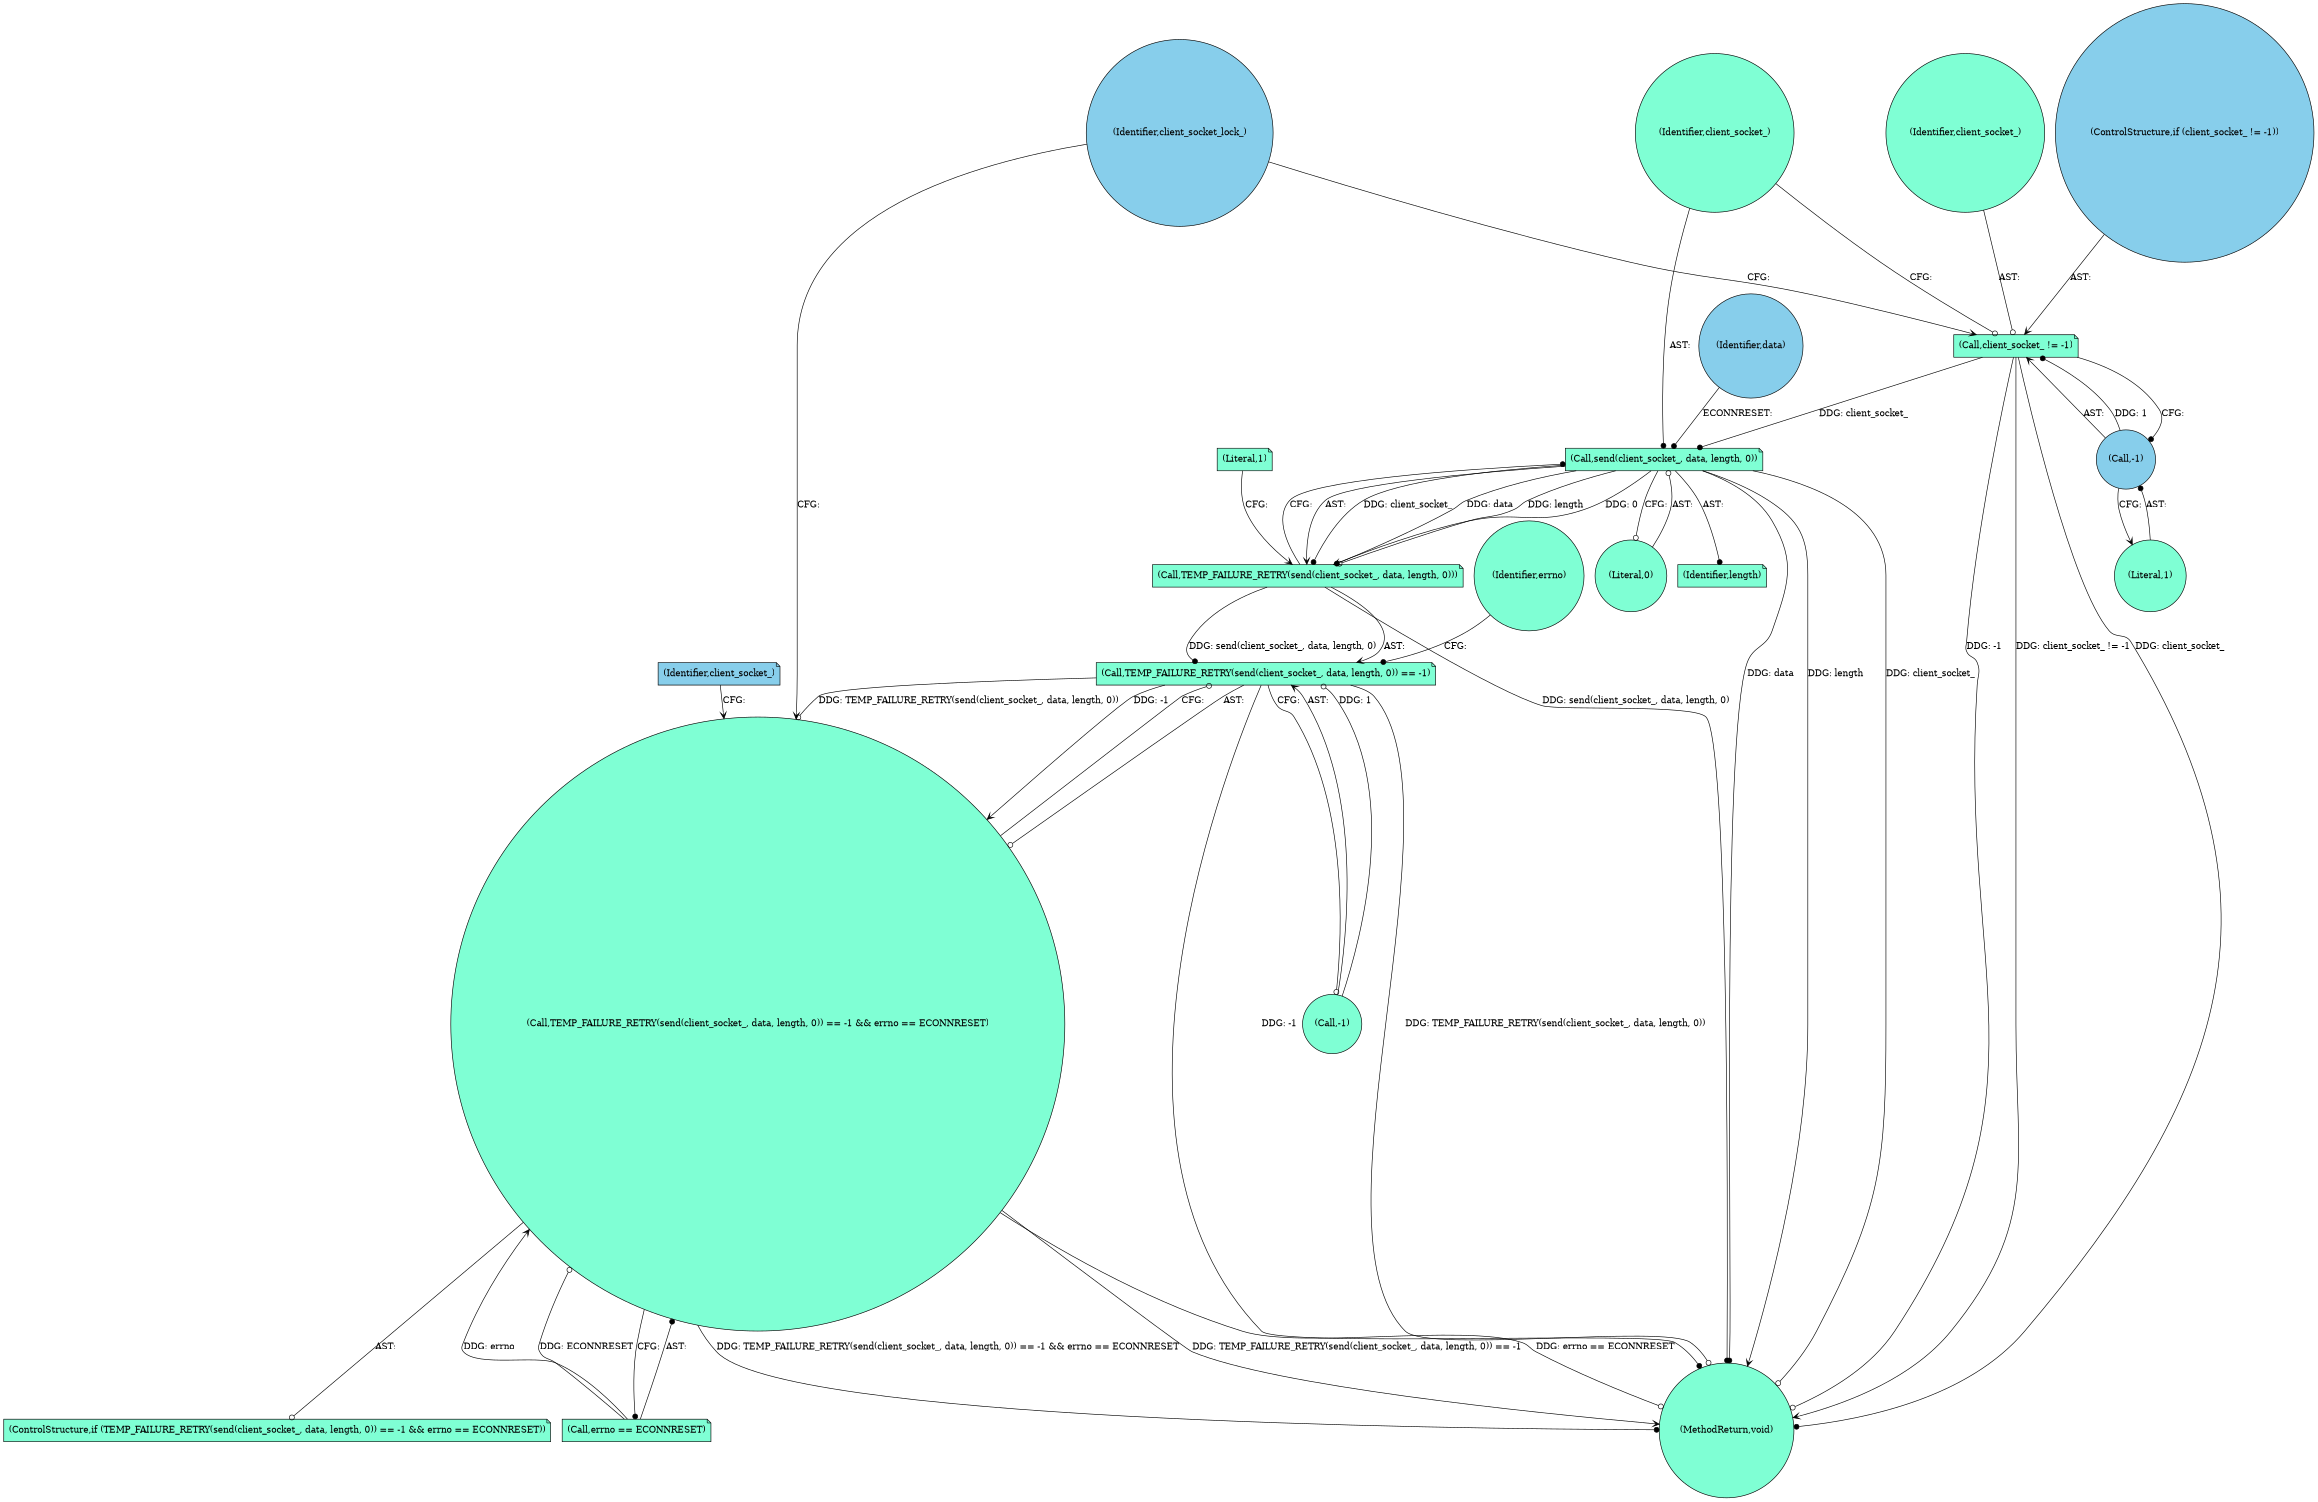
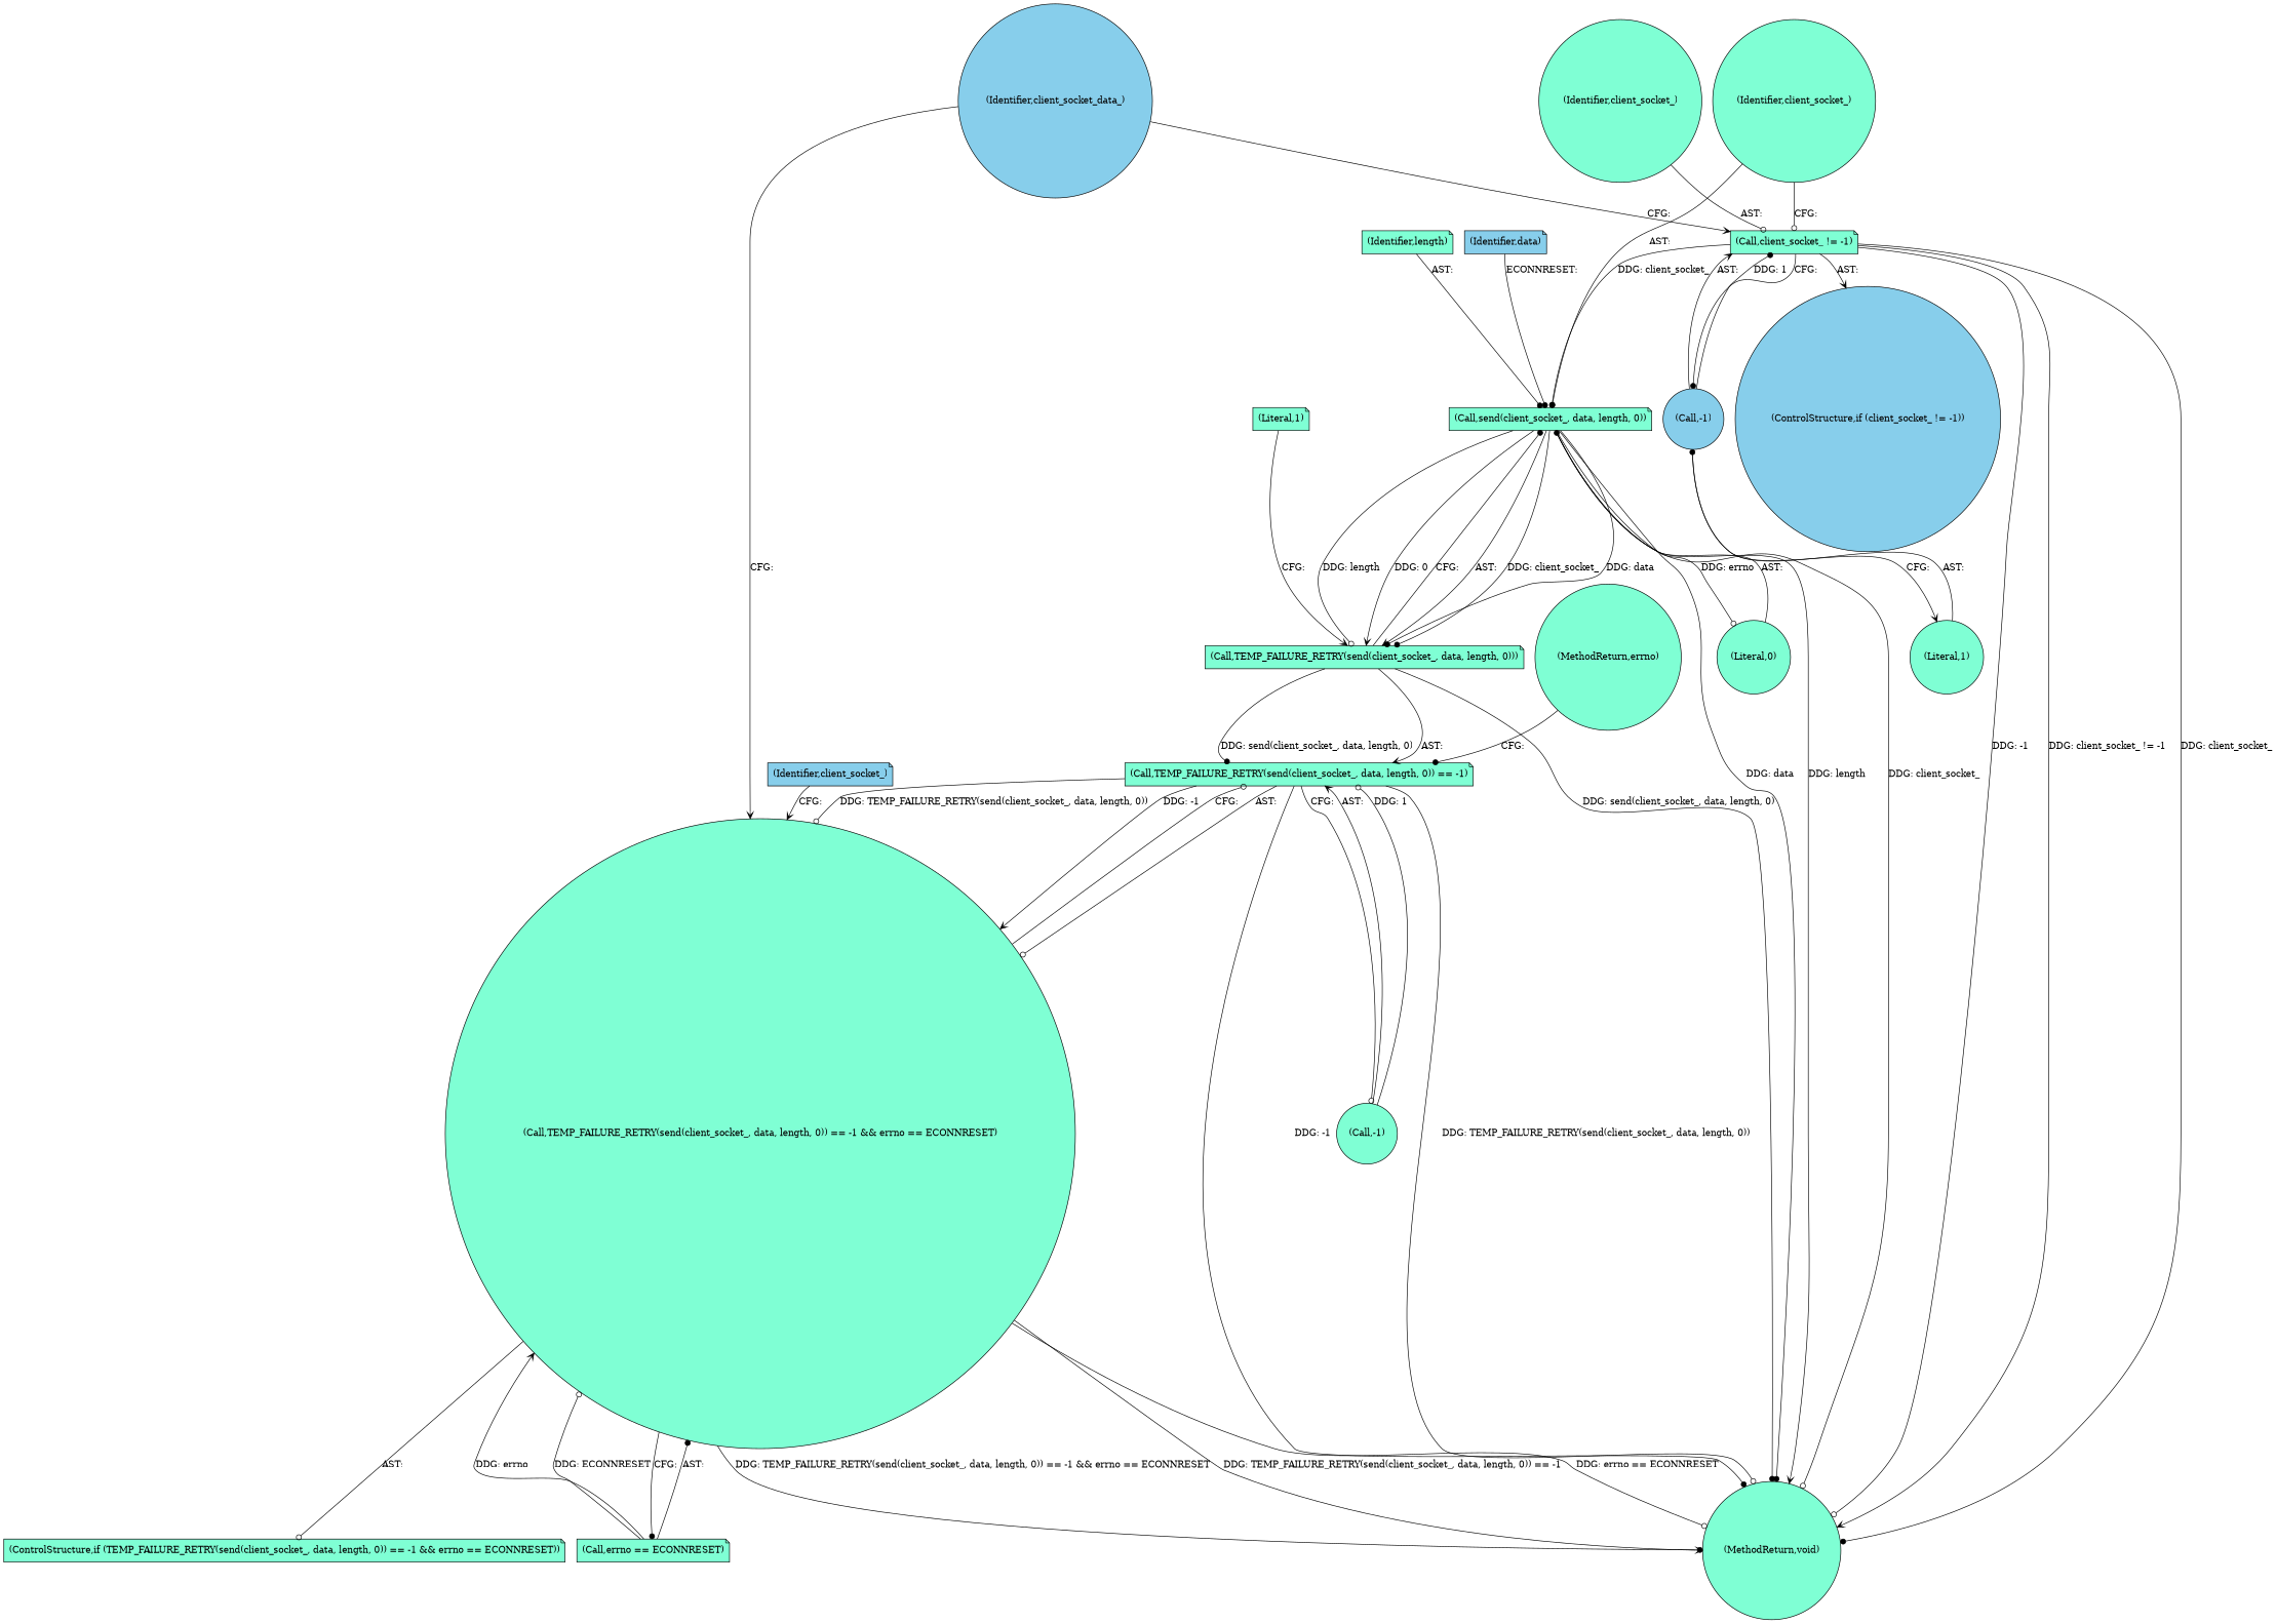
  digraph {
    node [fillcolor=aquamarine shape=circle style=filled]
    edge [arrowhead=dot]
    n1 [label="(Call,client_socket_ != -1)" shape=note]
    n2 [fillcolor=skyblue label="(Call,-1)"]
    n3 [label="(Call,send(client_socket_, data, length, 0))" shape=note]
    n4 [fillcolor=skyblue label="(ControlStructure,if (client_socket_ != -1))"]
    n5 [label="(MethodReturn,void)"]
    n6 [label="(Literal,1)"]
    n7 [label="(Call,TEMP_FAILURE_RETRY(send(client_socket_, data, length, 0)))" shape=note]
    n8 [label="(Literal,0)"]
    n9 [label="(Call,TEMP_FAILURE_RETRY(send(client_socket_, data, length, 0)) == -1)" shape=note]
    n10 [label="(Call,TEMP_FAILURE_RETRY(send(client_socket_, data, length, 0)) == -1 && errno == ECONNRESET)"]
    n11 [label="(Call,-1)"]
    n12 [label="(ControlStructure,if (TEMP_FAILURE_RETRY(send(client_socket_, data, length, 0)) == -1 && errno == ECONNRESET))" shape=note]
    n13 [label="(Call,errno == ECONNRESET)" shape=note]
-   n14 [fillcolor=skyblue label="(Identifier,client_socket_lock_)"]
+   n14 [fillcolor=skyblue label="(Identifier,client_socket_data_)"]
    n15 [label="(Identifier,length)" shape=note]
    n16 [label="(Identifier,client_socket_)"]
    n17 [label="(Literal,1)" shape=note]
    n18 [fillcolor=skyblue label="(Identifier,client_socket_)" shape=note]
-   n19 [label="(Identifier,errno)"]
-   n20 [fillcolor=skyblue label="(Identifier,data)"]
+   n19 [label="(MethodReturn,errno)"]
+   n20 [fillcolor=skyblue label="(Identifier,data)" shape=note]
    n21 [label="(Identifier,client_socket_)"]
    n1 -> n2 [label="CFG: "]
    n1 -> n3 [label="DDG: client_socket_"]
-   n4 -> n1 [arrowhead=vee label="AST: "]
+   n1 -> n4 [arrowhead=vee label="AST: "]
    n1 -> n5 [arrowhead=odot label="DDG: -1"]
    n1 -> n5 [arrowhead=vee label="DDG: client_socket_ != -1"]
    n1 -> n5 [label="DDG: client_socket_"]
    n2 -> n1 [arrowhead=vee label="AST: "]
    n2 -> n1 [label="DDG: 1"]
    n2 -> n6 [arrowhead=vee label="CFG: "]
    n3 -> n5 [label="DDG: data"]
    n3 -> n5 [arrowhead=vee label="DDG: length"]
    n3 -> n5 [arrowhead=odot label="DDG: client_socket_"]
    n3 -> n7 [arrowhead=vee label="AST: "]
    n3 -> n7 [label="DDG: client_socket_"]
    n3 -> n7 [label="DDG: data"]
    n3 -> n7 [arrowhead=odot label="DDG: length"]
    n3 -> n7 [arrowhead=vee label="DDG: 0"]
-   n3 -> n8 [arrowhead=odot label="CFG: "]
+   n3 -> n8 [arrowhead=odot label="DDG: errno"]
    n6 -> n2 [label="AST: "]
    n7 -> n3 [label="CFG: "]
    n7 -> n5 [label="DDG: send(client_socket_, data, length, 0)"]
    n7 -> n9 [arrowhead=vee label="AST: "]
    n7 -> n9 [label="DDG: send(client_socket_, data, length, 0)"]
-   n8 -> n3 [arrowhead=odot label="AST: "]
+   n8 -> n3 [label="AST: "]
    n9 -> n5 [arrowhead=odot label="DDG: TEMP_FAILURE_RETRY(send(client_socket_, data, length, 0))"]
    n9 -> n5 [label="DDG: -1"]
    n9 -> n10 [arrowhead=odot label="AST: "]
    n9 -> n10 [arrowhead=odot label="DDG: TEMP_FAILURE_RETRY(send(client_socket_, data, length, 0))"]
    n9 -> n10 [arrowhead=vee label="DDG: -1"]
    n9 -> n11 [arrowhead=odot label="CFG: "]
    n10 -> n5 [arrowhead=vee label="DDG: TEMP_FAILURE_RETRY(send(client_socket_, data, length, 0)) == -1"]
    n10 -> n5 [arrowhead=odot label="DDG: errno == ECONNRESET"]
    n10 -> n5 [label="DDG: TEMP_FAILURE_RETRY(send(client_socket_, data, length, 0)) == -1 && errno == ECONNRESET"]
    n10 -> n9 [arrowhead=odot label="CFG: "]
    n10 -> n12 [arrowhead=odot label="AST: "]
    n10 -> n13 [label="CFG: "]
    n11 -> n9 [arrowhead=vee label="AST: "]
    n11 -> n9 [arrowhead=odot label="DDG: 1"]
    n13 -> n10 [label="AST: "]
    n13 -> n10 [arrowhead=vee label="DDG: errno"]
    n13 -> n10 [arrowhead=odot label="DDG: ECONNRESET"]
    n14 -> n1 [arrowhead=vee label="CFG: "]
    n14 -> n10 [arrowhead=vee label="CFG: "]
-   n3 -> n15 [label="AST: "]
+   n15 -> n3 [label="AST: "]
    n16 -> n1 [arrowhead=odot label="CFG: "]
    n16 -> n3 [label="AST: "]
    n17 -> n7 [arrowhead=vee label="CFG: "]
    n18 -> n10 [arrowhead=vee label="CFG: "]
    n19 -> n9 [label="CFG: "]
    n20 -> n3 [label="ECONNRESET: "]
    n21 -> n1 [arrowhead=odot label="AST: "]
  }
